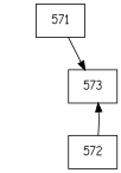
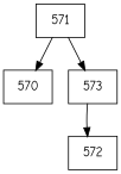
  digraph {
    fontname="Comic Neue"
    node [fontname="Comic Neue" shape=record]
    edge [fontname="Comic Neue"]
    n1 [label="{571}"]
+   n2 [label="{570}"]
    n3 [label="{573}"]
    n4 [label="{572}"]
+   n1 -> n2
    n1 -> n3
-   n4 -> n3
+   n3 -> n4
  }
